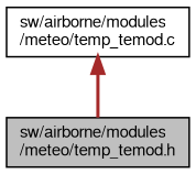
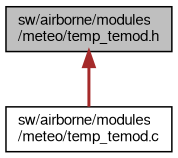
  digraph {
    node [color=black fontname=FreeSans fontsize=10 shape=record style=filled]
    n1 [fillcolor=grey75 fontcolor=black height=0.2 label="sw/airborne/modules\l/meteo/temp_temod.h" width=0.4]
    n2 [fillcolor=white height=0.2 label="sw/airborne/modules\l/meteo/temp_temod.c" width=0.4]
-   n2 -> n1 [color=brown dir=back fontname=FreeSans fontsize=10 labelfontname=FreeSans labelfontsize=10 style=bold]
+   n1 -> n2 [color=brown dir=back fontname=FreeSans fontsize=10 labelfontname=FreeSans labelfontsize=10 style=bold]
  }
